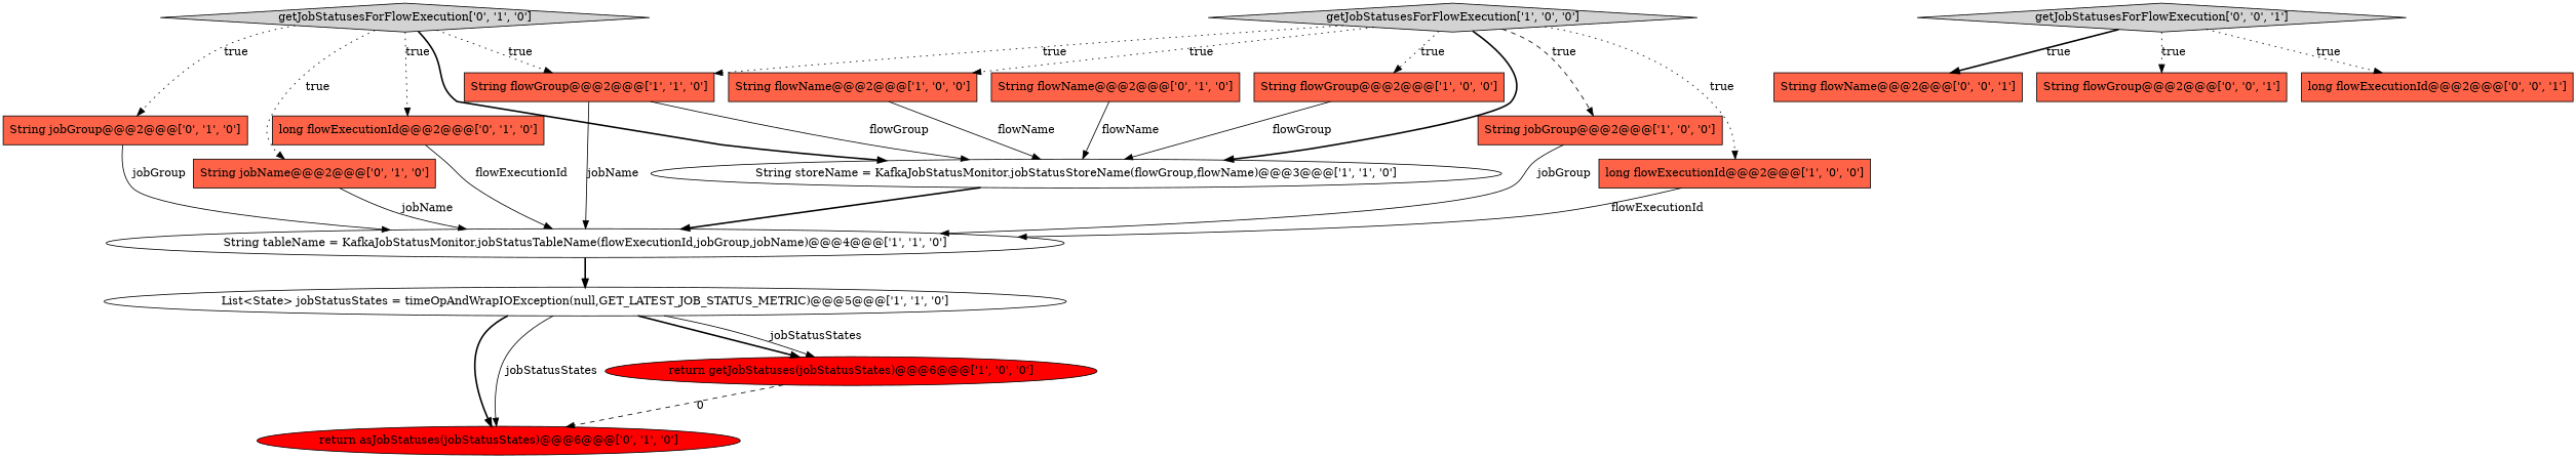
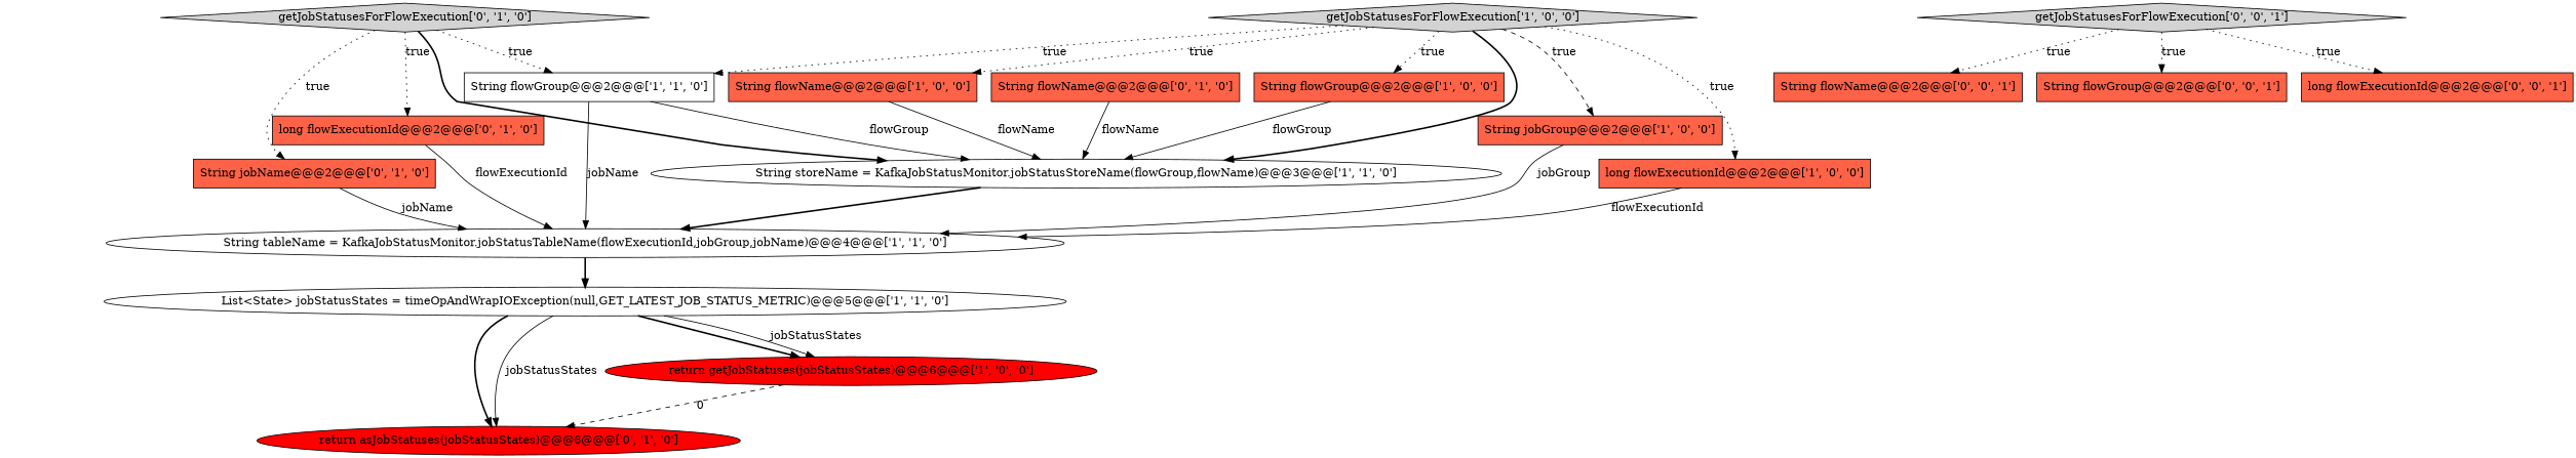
  digraph {
    node [fillcolor=tomato shape=box style=filled]
    edge [style=solid]
-   n1 [label="String jobGroup@@@2@@@['0', '1', '0']"]
    n2 [fillcolor=white label="String tableName = KafkaJobStatusMonitor.jobStatusTableName(flowExecutionId,jobGroup,jobName)@@@4@@@['1', '1', '0']" shape=ellipse]
    n3 [fillcolor=white label="List<State> jobStatusStates = timeOpAndWrapIOException(null,GET_LATEST_JOB_STATUS_METRIC)@@@5@@@['1', '1', '0']" shape=ellipse]
    n4 [label="String flowName@@@2@@@['0', '0', '1']"]
    n5 [fillcolor=red label="return asJobStatuses(jobStatusStates)@@@6@@@['0', '1', '0']" shape=ellipse]
    n6 [fillcolor=red label="return getJobStatuses(jobStatusStates)@@@6@@@['1', '0', '0']" shape=ellipse]
    n7 [label="long flowExecutionId@@@2@@@['0', '1', '0']"]
    n8 [fillcolor=white label="String storeName = KafkaJobStatusMonitor.jobStatusStoreName(flowGroup,flowName)@@@3@@@['1', '1', '0']" shape=ellipse]
-   n9 [label="String flowGroup@@@2@@@['1', '1', '0']"]
+   n9 [fillcolor=white label="String flowGroup@@@2@@@['1', '1', '0']"]
    n10 [label="String flowGroup@@@2@@@['0', '0', '1']"]
    n11 [label="String jobName@@@2@@@['0', '1', '0']"]
    n12 [fillcolor=lightgray label="getJobStatusesForFlowExecution['0', '1', '0']" shape=diamond]
    n13 [label="String flowName@@@2@@@['0', '1', '0']"]
    n14 [label="String flowGroup@@@2@@@['1', '0', '0']"]
    n15 [fillcolor=lightgray label="getJobStatusesForFlowExecution['1', '0', '0']" shape=diamond]
    n16 [label="long flowExecutionId@@@2@@@['1', '0', '0']"]
    n17 [label="String jobGroup@@@2@@@['1', '0', '0']"]
    n18 [label="String flowName@@@2@@@['1', '0', '0']"]
    n19 [label="long flowExecutionId@@@2@@@['0', '0', '1']"]
    n20 [fillcolor=lightgray label="getJobStatusesForFlowExecution['0', '0', '1']" shape=diamond]
-   n1 -> n2 [label=jobGroup]
    n2 -> n3 [style=bold]
    n3 -> n5 [style=bold]
    n3 -> n5 [label=jobStatusStates]
    n3 -> n6 [style=bold]
    n3 -> n6 [label=jobStatusStates]
    n6 -> n5 [label=0 style=dashed]
    n7 -> n2 [label=flowExecutionId]
    n8 -> n2 [style=bold]
    n9 -> n2 [label=jobName]
    n9 -> n8 [label=flowGroup]
    n11 -> n2 [label=jobName]
-   n12 -> n1 [label=true style=dotted]
    n12 -> n7 [label=true style=dotted]
    n12 -> n8 [style=bold]
    n12 -> n9 [label=true style=dotted]
    n12 -> n11 [label=true style=dotted]
    n13 -> n8 [label=flowName]
    n14 -> n8 [label=flowGroup]
    n15 -> n8 [style=bold]
    n15 -> n9 [label=true style=dotted]
    n15 -> n14 [label=true style=dotted]
    n15 -> n16 [label=true style=dotted]
    n15 -> n17 [label=true style=dashed]
    n15 -> n18 [label=true style=dotted]
    n16 -> n2 [label=flowExecutionId]
    n17 -> n2 [label=jobGroup]
    n18 -> n8 [label=flowName]
-   n20 -> n4 [label=true style=bold]
+   n20 -> n4 [label=true style=dotted]
    n20 -> n10 [label=true style=dotted]
    n20 -> n19 [label=true style=dotted]
  }
